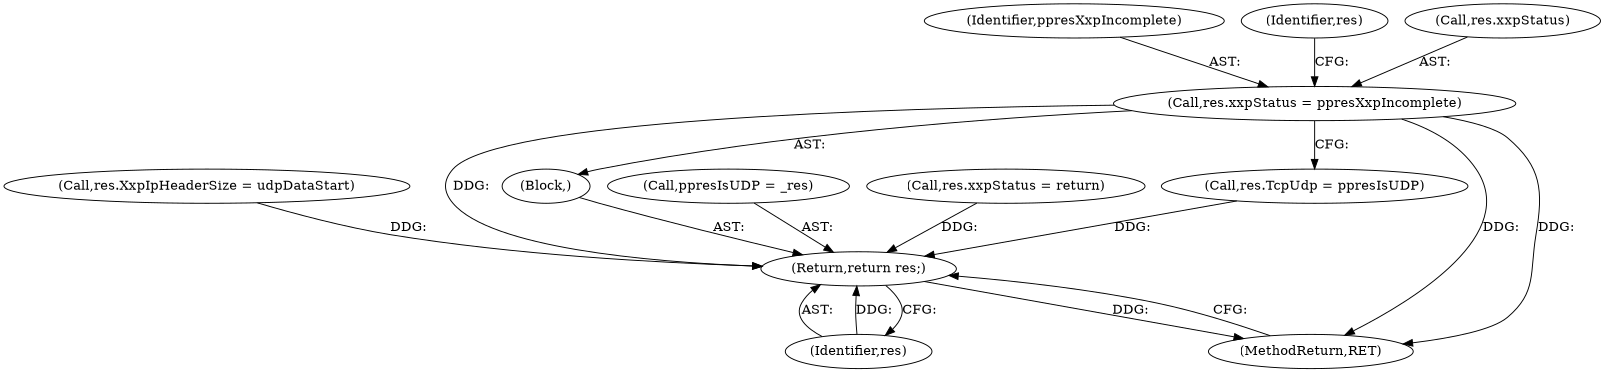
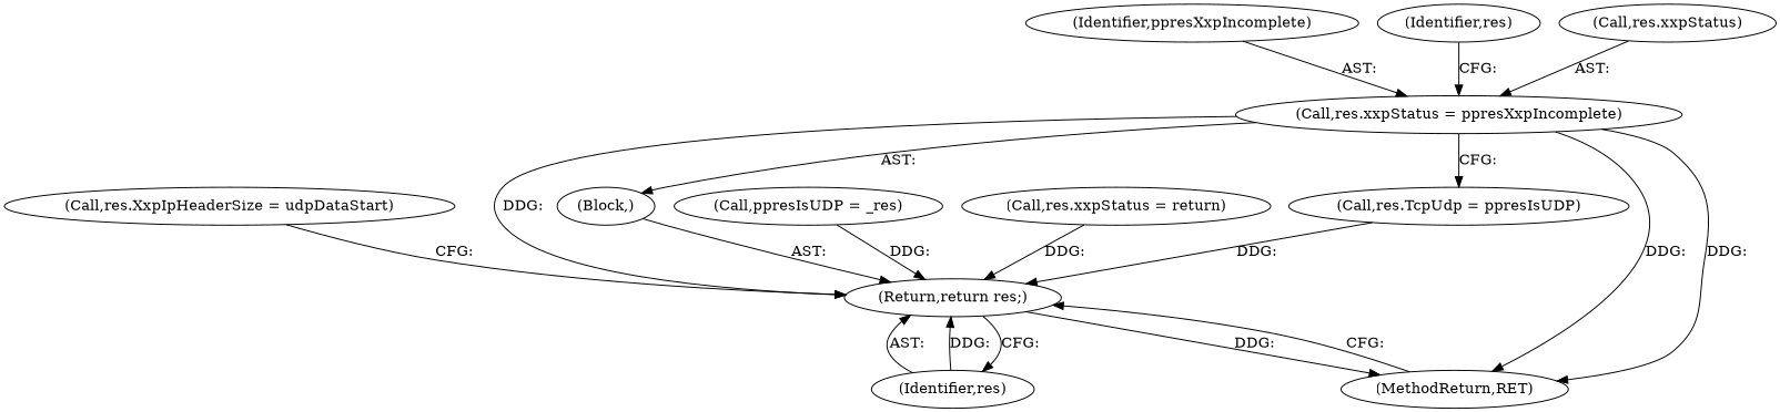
  digraph {
    n1 [label="(Call,res.xxpStatus = ppresXxpIncomplete)"]
    n2 [label="(Return,return res;)"]
    n3 [label="(Block,)"]
    n4 [label="(MethodReturn,RET)"]
    n5 [label="(Call,res.TcpUdp = ppresIsUDP)"]
    n6 [label="(Identifier,res)"]
    n7 [label="(Identifier,ppresXxpIncomplete)"]
    n8 [label="(Identifier,res)"]
    n9 [label="(Call,ppresIsUDP = _res)"]
    n10 [label="(Call,res.xxpStatus = return)"]
    n11 [label="(Call,res.XxpIpHeaderSize = udpDataStart)"]
    n12 [label="(Call,res.xxpStatus)"]
    n1 -> n2 [label="DDG: "]
    n1 -> n3 [label="AST: "]
    n1 -> n4 [label="DDG: "]
    n1 -> n4 [label="DDG: "]
    n1 -> n5 [label="CFG: "]
    n2 -> n4 [label="DDG: "]
    n2 -> n6 [label="CFG: "]
    n3 -> n2 [label="AST: "]
    n4 -> n2 [label="CFG: "]
    n5 -> n2 [label="DDG: "]
    n6 -> n2 [label="AST: "]
    n6 -> n2 [label="DDG: "]
    n7 -> n1 [label="AST: "]
    n8 -> n1 [label="CFG: "]
-   n9 -> n2 [label="AST: "]
+   n9 -> n2 [label="DDG: "]
    n10 -> n2 [label="DDG: "]
-   n11 -> n2 [label="DDG: "]
+   n11 -> n2 [label="CFG: "]
    n12 -> n1 [label="AST: "]
  }
